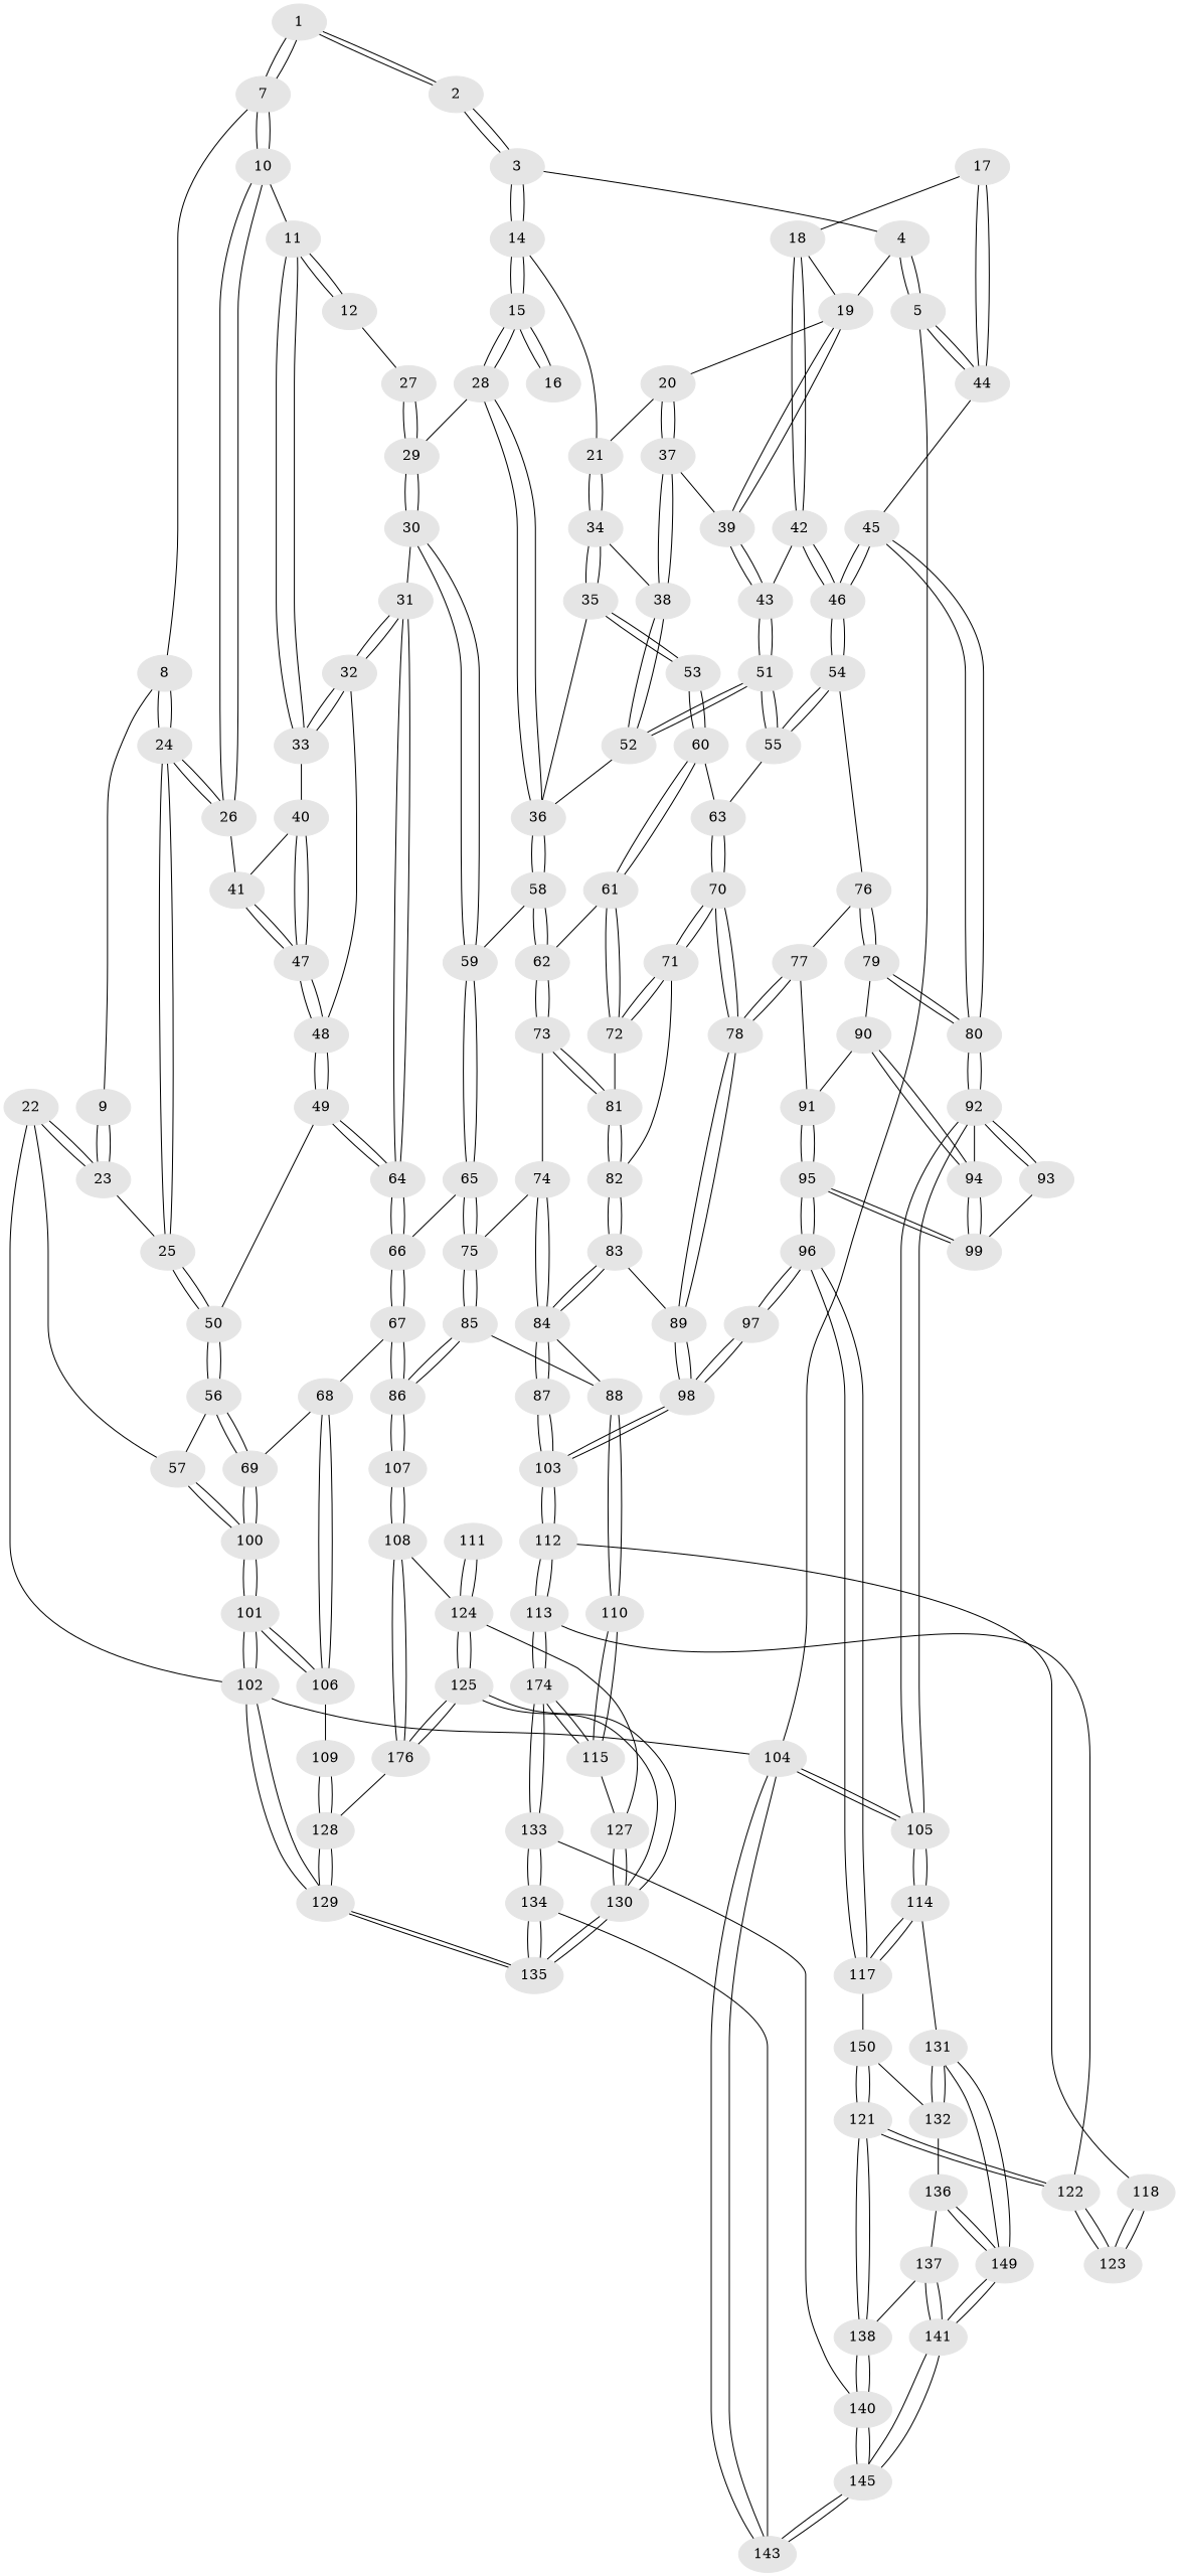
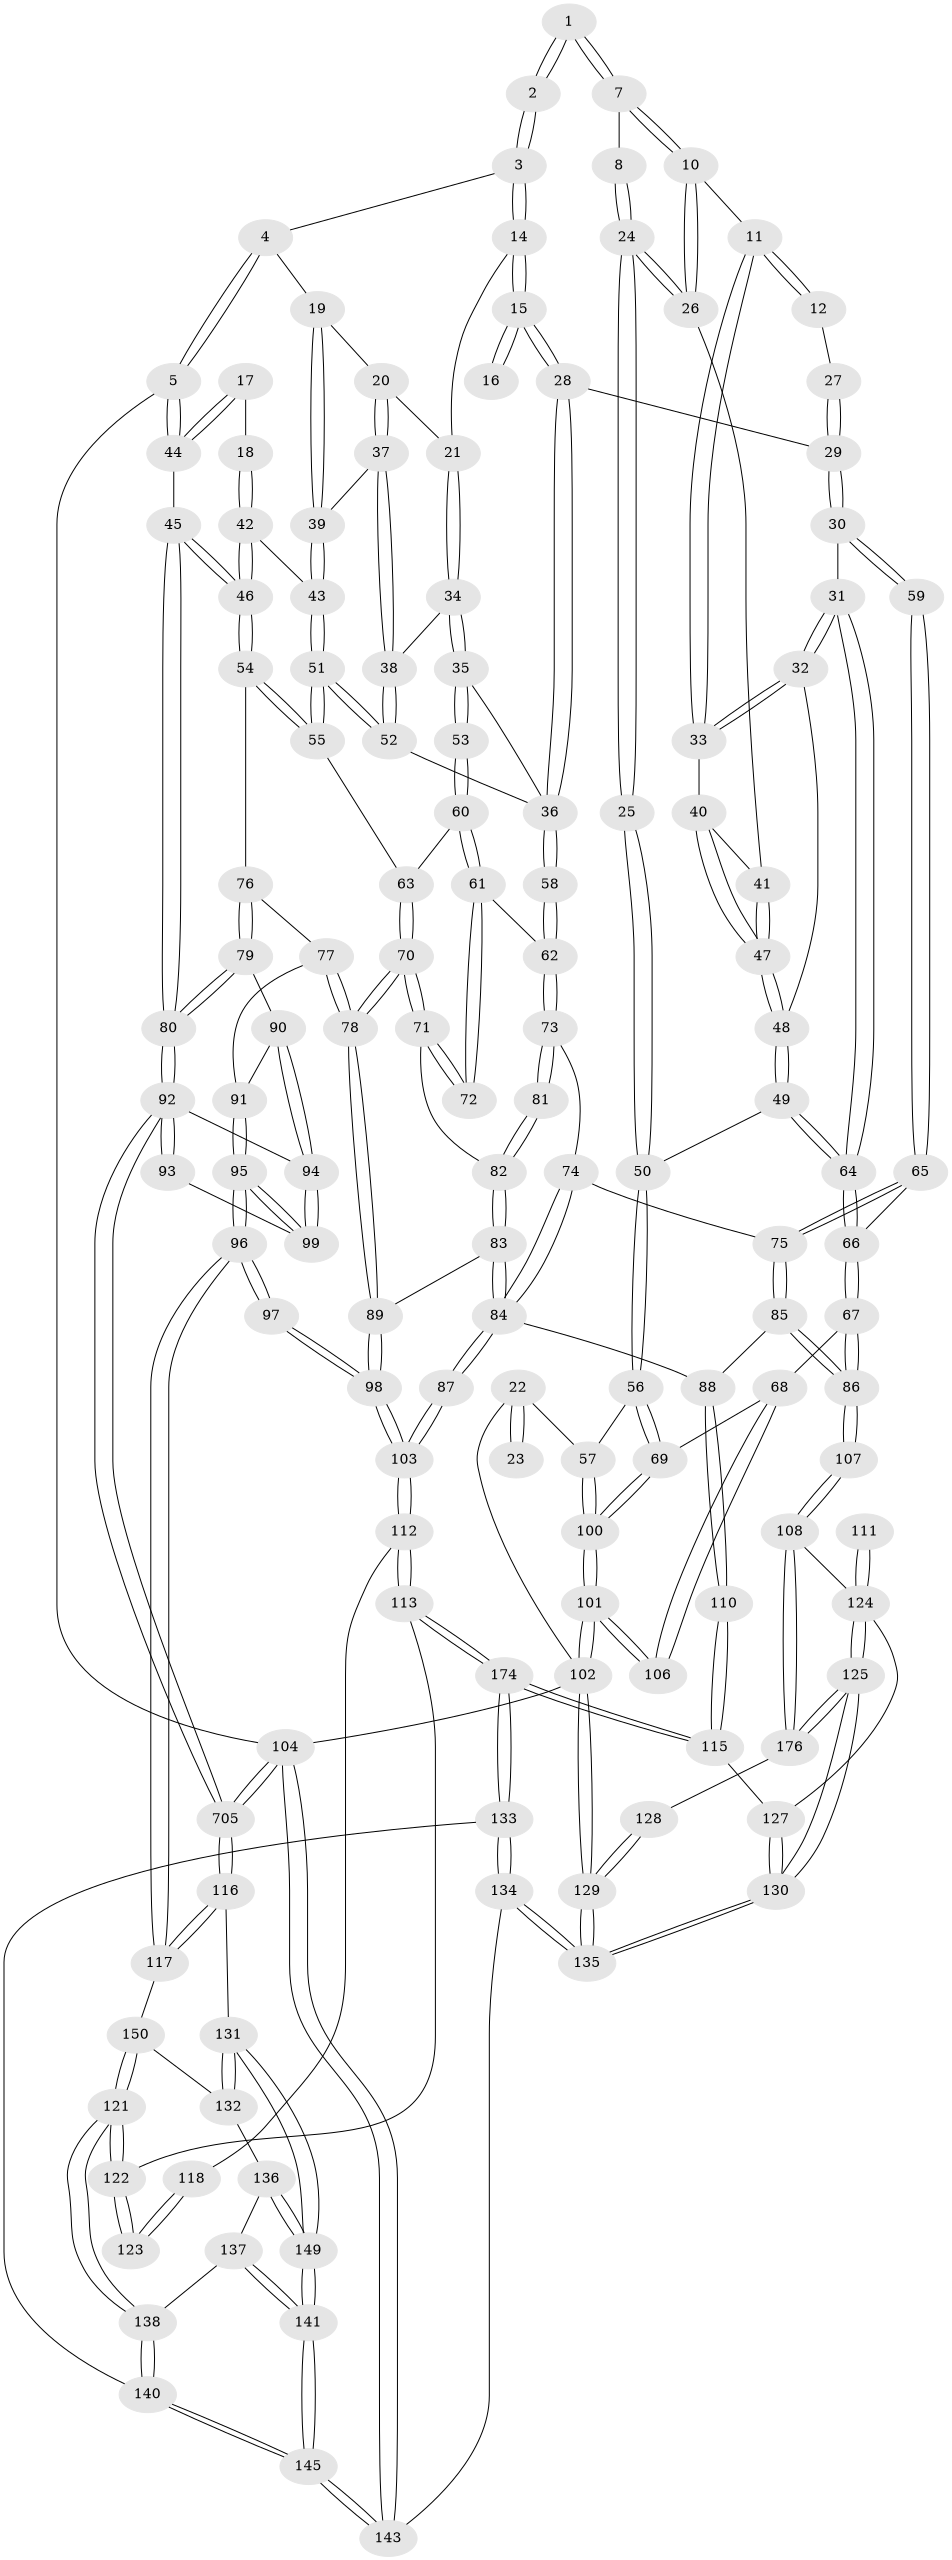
  graph {
    node [color=gray90 style=filled]
    1
    2
    7
    3
    8
    10
    4
    14
    5
    19
    15
    21
    44
    104
    17
    18
    45
-   105
+   105 [label=705]
    143
-   9
    23
    22
    57
    102
    24
    11
    26
    25
    12
    33
    41
    27
    40
    29
    16
    28
    34
    36
    42
    20
    39
    43
    46
    37
    38
    35
    100
    129
    50
    56
    47
    30
    58
    31
    59
    32
    64
    65
    48
    66
    49
    53
    52
    60
    62
    51
    54
    55
    80
    92
    76
    69
    63
    61
    77
    79
    70
    101
    73
    75
    72
    81
    74
    71
    78
    67
    85
    68
    86
    106
    107
-   109
    82
    89
    83
    84
    87
    88
    91
    90
    95
    98
    94
    93
    103
    110
    108
    112
    115
    99
    96
-   116 [label=114]
+   116
    97
    117
    n115 [label=150]
    135
    113
    118
    131
    128
    n121 [label=176]
    124
    111
    127
    125
    n126 [label=174]
    122
    123
    133
    134
    140
    130
    132
    n134 [label=149]
    121
    138
    136
    141
    137
    n140 [label=145]
    1 -- 2
    1 -- 2
    1 -- 7
    1 -- 7
    2 -- 3
    2 -- 3
    7 -- 8
    7 -- 10
    7 -- 10
    3 -- 4
    3 -- 14
    3 -- 14
-   8 -- 9
    8 -- 24
    8 -- 24
    10 -- 11
    10 -- 26
    10 -- 26
    4 -- 5
    4 -- 5
    4 -- 19
    14 -- 15
    14 -- 15
    14 -- 21
    5 -- 44
    5 -- 44
    5 -- 104
    19 -- 20
    19 -- 39
    19 -- 39
    15 -- 16
    15 -- 16
    15 -- 28
    15 -- 28
    21 -- 34
    21 -- 34
    44 -- 45
    104 -- 105
    104 -- 105
    104 -- 143
    104 -- 143
    17 -- 44
    17 -- 44
    17 -- 18
-   18 -- 19
    18 -- 42
    18 -- 42
    45 -- 46
    45 -- 46
    45 -- 80
    45 -- 80
    105 -- 116
    105 -- 116
-   9 -- 23
-   9 -- 23
-   23 -- 25
    22 -- 23
    22 -- 23
    22 -- 57
    22 -- 102
    57 -- 100
    57 -- 100
    102 -- 104
    102 -- 129
    102 -- 129
    24 -- 26
    24 -- 26
    24 -- 25
    24 -- 25
    11 -- 12
    11 -- 12
    11 -- 33
    11 -- 33
    26 -- 41
    25 -- 50
    25 -- 50
    12 -- 27
    33 -- 40
    41 -- 47
    41 -- 47
    27 -- 29
    27 -- 29
    40 -- 41
    40 -- 47
    40 -- 47
    29 -- 30
    29 -- 30
    28 -- 29
    28 -- 36
    28 -- 36
    34 -- 38
    34 -- 35
    34 -- 35
    36 -- 58
    36 -- 58
    42 -- 43
    42 -- 46
    42 -- 46
    20 -- 21
    20 -- 37
    20 -- 37
    39 -- 43
    39 -- 43
    43 -- 51
    43 -- 51
    46 -- 54
    46 -- 54
    37 -- 39
    37 -- 38
    37 -- 38
    38 -- 52
    38 -- 52
    35 -- 36
    35 -- 53
    35 -- 53
    100 -- 101
    100 -- 101
    129 -- 135
    129 -- 135
    50 -- 56
    50 -- 56
    56 -- 57
    56 -- 69
    56 -- 69
    47 -- 48
    47 -- 48
    30 -- 31
    30 -- 59
    30 -- 59
-   58 -- 59
    58 -- 62
    58 -- 62
    31 -- 32
    31 -- 32
    31 -- 64
    31 -- 64
    59 -- 65
    59 -- 65
    32 -- 33
    32 -- 33
    32 -- 48
    64 -- 66
    64 -- 66
    65 -- 66
    65 -- 75
    65 -- 75
    48 -- 49
    48 -- 49
    66 -- 67
    66 -- 67
    49 -- 50
    49 -- 64
    49 -- 64
    53 -- 60
    53 -- 60
    52 -- 36
    60 -- 63
    60 -- 61
    60 -- 61
    62 -- 73
    62 -- 73
    51 -- 52
    51 -- 52
    51 -- 55
    51 -- 55
    54 -- 55
    54 -- 55
    54 -- 76
    55 -- 63
    80 -- 92
    80 -- 92
    92 -- 105
    92 -- 105
    92 -- 94
    92 -- 93
    92 -- 93
    76 -- 77
    76 -- 79
    76 -- 79
    69 -- 100
    69 -- 100
    63 -- 70
    63 -- 70
    61 -- 62
    61 -- 72
    61 -- 72
    77 -- 78
    77 -- 78
    77 -- 91
    79 -- 80
    79 -- 80
    79 -- 90
    70 -- 71
    70 -- 71
    70 -- 78
    70 -- 78
    101 -- 102
    101 -- 102
    101 -- 106
    101 -- 106
    73 -- 81
    73 -- 81
    73 -- 74
    75 -- 85
    75 -- 85
-   72 -- 81
    81 -- 82
    81 -- 82
    74 -- 75
    74 -- 84
    74 -- 84
    71 -- 72
    71 -- 72
    71 -- 82
    78 -- 89
    78 -- 89
    67 -- 68
    67 -- 86
    67 -- 86
    85 -- 86
    85 -- 86
    85 -- 88
    68 -- 69
    68 -- 106
    68 -- 106
    86 -- 107
    86 -- 107
-   106 -- 109
    107 -- 108
    107 -- 108
-   109 -- 128
-   109 -- 128
    82 -- 83
    82 -- 83
    89 -- 98
    89 -- 98
    83 -- 89
    83 -- 84
    83 -- 84
    84 -- 87
    84 -- 87
    84 -- 88
    87 -- 103
    87 -- 103
    88 -- 110
    88 -- 110
    91 -- 95
    91 -- 95
    90 -- 91
    90 -- 94
    90 -- 94
    95 -- 99
    95 -- 99
    95 -- 96
    95 -- 96
    98 -- 103
    98 -- 103
    94 -- 99
    94 -- 99
    93 -- 99
    103 -- 112
    103 -- 112
    110 -- 115
    110 -- 115
    108 -- n121
    108 -- n121
    108 -- 124
    112 -- 113
    112 -- 113
    112 -- 118
    115 -- 127
    96 -- 97
    96 -- 97
    96 -- 117
    96 -- 117
    116 -- 117
    116 -- 117
    116 -- 131
    97 -- 98
    97 -- 98
    117 -- n115
    n115 -- 132
    n115 -- 121
    n115 -- 121
    113 -- n126
    113 -- n126
    113 -- 122
    118 -- 123
    118 -- 123
    131 -- 132
    131 -- 132
    131 -- n134
    131 -- n134
    128 -- 129
    128 -- 129
    n121 -- 128
    124 -- 127
    124 -- 125
    124 -- 125
    111 -- 124
    111 -- 124
    127 -- 130
    127 -- 130
    125 -- n121
    125 -- n121
    125 -- 130
    125 -- 130
    n126 -- 115
    n126 -- 115
    n126 -- 133
    n126 -- 133
    122 -- 123
    122 -- 123
    133 -- 134
    133 -- 134
    133 -- 140
    134 -- 143
    134 -- 135
    134 -- 135
    140 -- n140
    140 -- n140
    130 -- 135
    130 -- 135
    132 -- 136
    n134 -- 141
    n134 -- 141
    121 -- 122
    121 -- 122
    121 -- 138
    121 -- 138
    138 -- 140
    138 -- 140
    136 -- n134
    136 -- n134
    136 -- 137
    141 -- n140
    141 -- n140
    137 -- 138
    137 -- 141
    137 -- 141
    n140 -- 143
    n140 -- 143
  }
